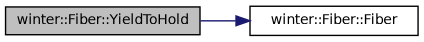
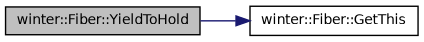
  digraph {
    rankdir=LR
    node [color=black fontname=Helvetica fontsize=10 shape=record style=filled]
    n1 [fillcolor=grey75 fontcolor=black height=0.2 label="winter::Fiber::YieldToHold" width=0.4]
-   n2 [fillcolor=white height=0.2 label="winter::Fiber::Fiber" width=0.4]
+   n2 [fillcolor=white height=0.2 label="winter::Fiber::GetThis" width=0.4]
    n1 -> n2 [color=midnightblue fontname=Helvetica fontsize=10 labelfontname=Helvetica labelfontsize=10 style=solid]
  }
